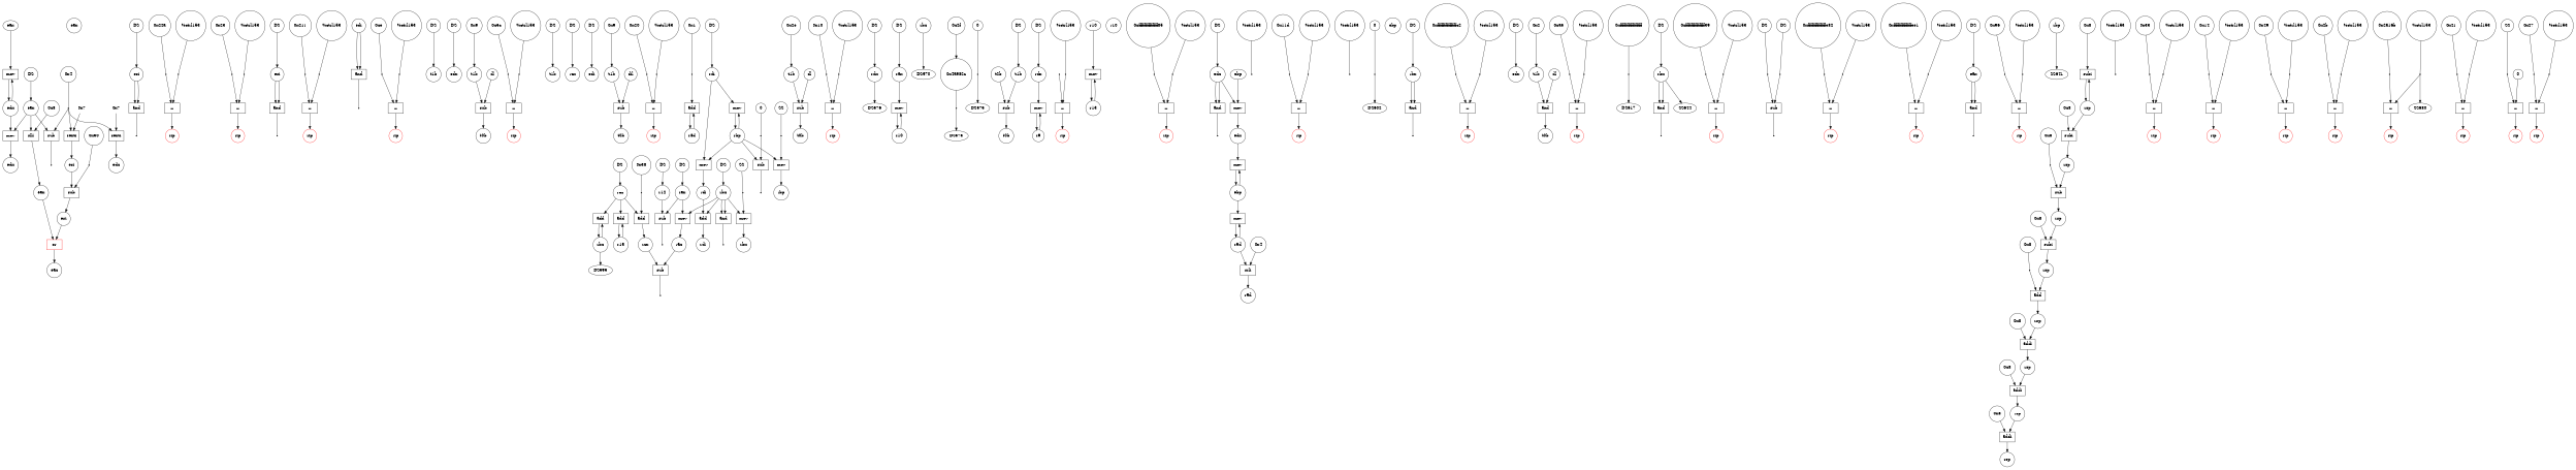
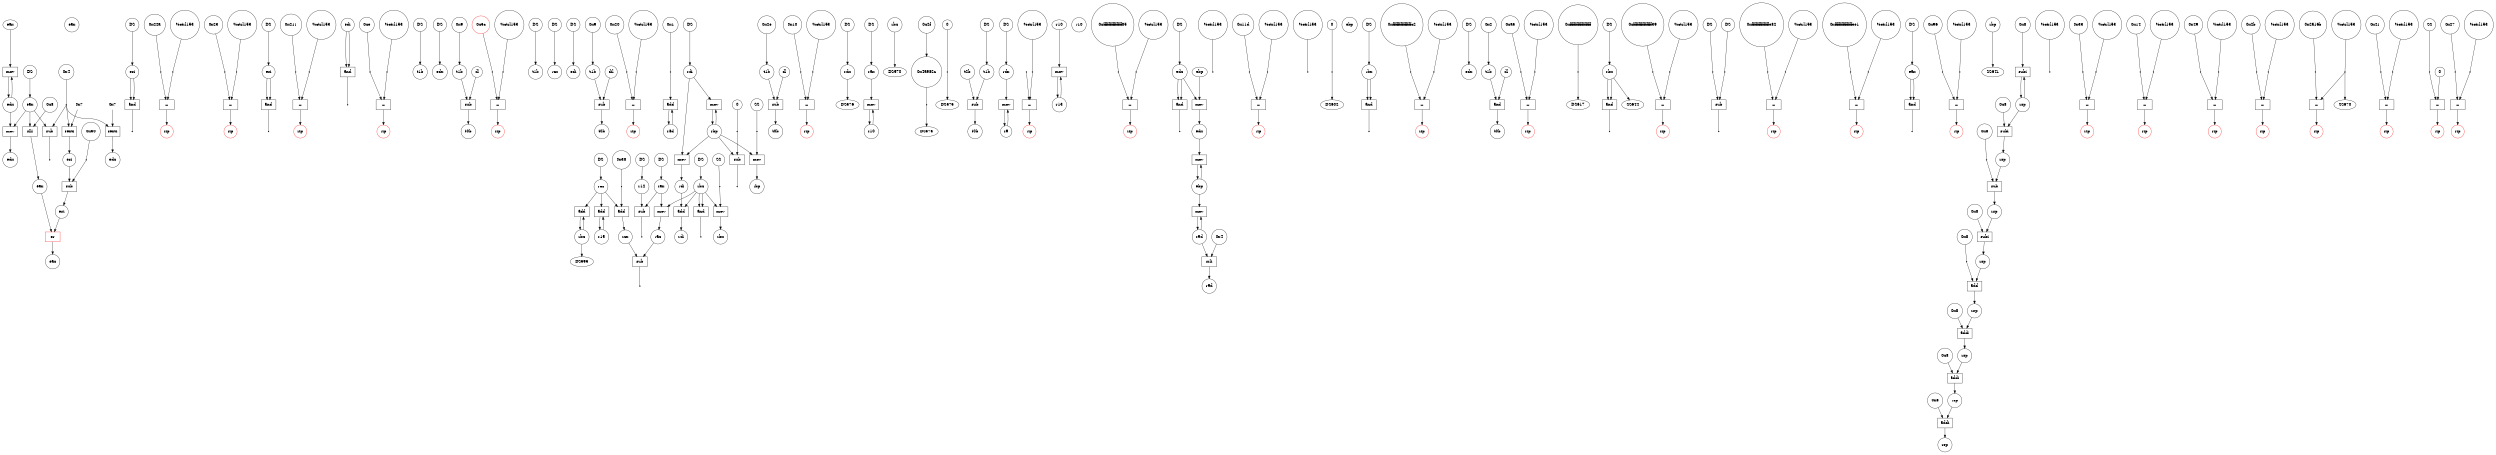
  digraph {
    node [shape=circle]
    n1 [label=mov shape=box]
    n2 [label=edx]
    n3 [label=mov shape=box]
    n4 [label=edx]
    n5 [label=eax]
    eax [shape=""]
    n7 [label=DS]
    n8 [label=esi]
    n9 [label=and shape=box]
    n10 [label=t0d shape=point]
    n11 [label=t1 shape=point]
    n12 [label="+" shape=box]
    n13 [color=red label=rip]
    n14 [label="%ctrl153"]
    n15 [label="0x22a"]
    n16 [label=t2 shape=point]
    n17 [label=eax]
    n18 [label=sub shape=box]
    n19 [label=slli shape=box]
    n20 [label=t0d shape=point]
    n21 [label=eax]
    n22 [label=DS]
    n23 [label="0x4"]
    n24 [label=t1d shape=point]
    n25 [label=sexti shape=box]
    n26 [label=sexti shape=box]
    n27 [label=esi]
    n28 [label=edx]
    n29 [label=t1 shape=point]
    n30 [label="+" shape=box]
    n31 [color=red label=rip]
    n32 [label="%ctrl153"]
    n33 [label="0x23"]
    n34 [label=t2 shape=point]
    n35 [label=DS]
    n36 [label=esi]
    n37 [label=and shape=box]
    n38 [label=t0d shape=point]
    n39 [label=t1 shape=point]
    n40 [label="+" shape=box]
    n41 [color=red label=rip]
    n42 [label="%ctrl153"]
    n43 [label="0x211"]
    n44 [label=t2 shape=point]
    n45 [label=and shape=box]
    n46 [label=t0d shape=point]
    n47 [label=edi]
    n48 [label=t1 shape=point]
    n49 [label="+" shape=box]
    n50 [color=red label=rip]
    n51 [label="%ctrl153"]
    n52 [label="0xe"]
    n53 [label=t2 shape=point]
    n54 [label=DS]
    n55 [label=t1b]
    n56 [label=sub shape=box]
    n57 [label=esi]
    n58 [label="0x7" shape=plaintext]
    n59 [label=edx]
    n60 [label=DS]
    n61 [label="0x9"]
    n62 [label=t1b]
    n63 [label=sub shape=box]
    n64 [label=t0b]
    n65 [label=dl]
    n66 [label=t1 shape=point]
    n67 [label="+" shape=box]
    n68 [color=red label=rip]
    n69 [label="%ctrl153"]
-   n70 [label="0x5c"]
+   n70 [label="0x5c" color=red]
    n71 [label=t2 shape=point]
    n72 [label=DS]
    n73 [label=t1b]
    n74 [label="0x7" shape=plaintext]
    n75 [label=rcx]
    n76 [label=DS]
    n77 [label="0x30"]
    n78 [label=t1d shape=point]
    n79 [color=red label=or shape=box]
    n80 [label=eax]
    n81 [label=edi]
    n82 [label=DS]
    n83 [label="0x9"]
    n84 [label=t1b]
    n85 [label=sub shape=box]
    n86 [label=t0b]
    n87 [label=dil]
    n88 [label=t1 shape=point]
    n89 [label="+" shape=box]
    n90 [color=red label=rip]
    n91 [label="%ctrl153"]
    n92 [label="0x20"]
    n93 [label=t2 shape=point]
    n94 [label="0x8"]
    n95 [label="0x1"]
    n96 [label=t1d shape=point]
    n97 [label=add shape=box]
    n98 [label=r8d]
    n99 [label=rdi]
    n100 [label=mov shape=box]
    n101 [label=mov shape=box]
    n102 [label=rbp]
    n103 [label=rdi]
    n104 [label=DS]
    n105 [label="0x2e"]
    n106 [label=t1b]
    n107 [label=sub shape=box]
    n108 [label=t0b]
    n109 [label=dl]
    n110 [label=t1 shape=point]
    n111 [label="+" shape=box]
    n112 [color=red label=rip]
    n113 [label="%ctrl153"]
    n114 [label="0x10"]
    n115 [label=t2 shape=point]
    n116 [label=DS]
    n117 [label=rdx]
    DS576 [shape=""]
    n119 [label=DS]
    n120 [label=rcx]
    n121 [label=add shape=box]
    n122 [label=add shape=box]
    n123 [label=add shape=box]
    n124 [label=r15]
    n125 [label=rbx]
    n126 [label=rcx]
    n127 [label=rax]
    n128 [label=mov shape=box]
    n129 [label=r10]
    n130 [label=DS]
    n131 [label=rbx]
    DS570 [shape=""]
    n133 [label="0x4a982c"]
    n134 [label=t1 shape=point]
    DS573 [shape=""]
    n136 [label=0]
    n137 [label=t1 shape=point]
    DS575 [shape=""]
    DS595 [shape=""]
    n140 [label="0x2f"]
    n141 [label=t2b]
    n142 [label=sub shape=box]
    n143 [label=t0b]
    n144 [label=DS]
    n145 [label=t1b]
    n146 [label=rdx]
    n147 [label=mov shape=box]
    n148 [label=r9]
    n149 [label=DS]
    n150 [label=t1 shape=point]
    n151 [label="+" shape=box]
    n152 [color=red label=rip]
    n153 [label="%ctrl153"]
    n154 [label=t2 shape=point]
    n155 [label=mov shape=box]
    n156 [label=r13]
    n157 [label=r10]
    r10 [shape=""]
    n159 [label=t1 shape=point]
    n160 [label="+" shape=box]
    n161 [color=red label=rip]
    n162 [label="%ctrl153"]
    n163 [label="0xffffffffffffff85"]
    n164 [label=t2 shape=point]
    n165 [label=DS]
    n166 [label=edx]
    n167 [label=and shape=box]
    n168 [label=mov shape=box]
    n169 [label=t0d shape=point]
    n170 [label=edx]
    n171 [label=t7 shape=point]
    n172 [label="%ctrl153"]
    n173 [label=t1 shape=point]
    n174 [label="+" shape=box]
    n175 [color=red label=rip]
    n176 [label="%ctrl153"]
    n177 [label="0x11d"]
    n178 [label=t2 shape=point]
    n179 [label=t7 shape=point]
    n180 [label="%ctrl153"]
    n181 [label=0]
    n182 [label=t1 shape=point]
    DS602 [shape=""]
    n184 [label=mov shape=box]
    n185 [label=ebp]
    n186 [label=ebp]
    ebp [shape=""]
    n188 [label=DS]
    n189 [label=rbx]
    n190 [label=and shape=box]
    n191 [label=t0 shape=point]
    n192 [label=mov shape=box]
    n193 [label=r9d]
    n194 [label=t1 shape=point]
    n195 [label="+" shape=box]
    n196 [color=red label=rip]
    n197 [label="%ctrl153"]
    n198 [label="0xffffffffffffffc2"]
    n199 [label=t2 shape=point]
    n200 [label=DS]
    n201 [label=edx]
    n202 [label="0x2"]
    n203 [label=t1b]
    n204 [label=and shape=box]
    n205 [label=t0b]
    n206 [label=dl]
    n207 [label=t1 shape=point]
    n208 [label="+" shape=box]
    n209 [color=red label=rip]
    n210 [label="%ctrl153"]
    n211 [label="0xa5"]
    n212 [label=t2 shape=point]
    n213 [label="0xffffffffffffffff"]
    n214 [label=t1d shape=point]
    DS617 [shape=""]
    n216 [label=DS]
    n217 [label=rbx]
    n218 [label=and shape=box]
    SS644 [shape=""]
    n220 [label=t0 shape=point]
    n221 [label=t1 shape=point]
    n222 [label="+" shape=box]
    n223 [color=red label=rip]
    n224 [label="%ctrl153"]
    n225 [label="0xffffffffffffff39"]
    n226 [label=t2 shape=point]
    n227 [label=DS]
    n228 [label=rax shape=point]
    n229 [label=sub shape=box]
    n230 [label=t0 shape=point]
    n231 [label=DS]
    n232 [label=t1 shape=point]
    n233 [label=t1 shape=point]
    n234 [label="+" shape=box]
    n235 [color=red label=rip]
    n236 [label="%ctrl153"]
    n237 [label="0xfffffffffffffe82"]
    n238 [label=t2 shape=point]
    n239 [label=t1 shape=point]
    n240 [label="+" shape=box]
    n241 [color=red label=rip]
    n242 [label="%ctrl153"]
    n243 [label="0xfffffffffffffee1"]
    n244 [label=t2 shape=point]
    n245 [label=srli shape=box]
    n246 [label=r9d]
    n247 [label="0x4"]
    n248 [label=eax]
    n249 [label=and shape=box]
    n250 [label=t0d shape=point]
    n251 [label=DS]
    n252 [label=rax]
    n253 [label=sub shape=box]
    n254 [label=mov shape=box]
    n255 [label=t0 shape=point]
    n256 [label=rax]
    n257 [label=DS]
    n258 [label=DS]
    n259 [label=r12]
    n260 [label=t1 shape=point]
    n261 [label="+" shape=box]
    n262 [color=red label=rip]
    n263 [label="%ctrl153"]
    n264 [label="0x96"]
    n265 [label=t2 shape=point]
    n266 [label=rbp]
    SS641 [shape=""]
    n268 [label=subi shape=box]
    n269 [label=rsp]
    n270 [label=subi shape=box]
    n271 [label=rsp]
    n272 [label="0x8"]
    n273 [label=sub shape=box]
    n274 [label=mov shape=box]
    n275 [label=t0 shape=point]
    n276 [label=rbp]
    n277 [label=sub shape=box]
    n278 [label=rsp]
    n279 [label="0x8"]
    n280 [label="0x8"]
    n281 [label=t1 shape=point]
    n282 [label=subi shape=box]
    n283 [label=rsp]
    n284 [label=t7 shape=point]
    n285 [label="%ctrl153"]
    n286 [label=DS]
    n287 [label=rbx]
    n288 [label=and shape=box]
    n289 [label=add shape=box]
    n290 [label=mov shape=box]
    n291 [label=t0 shape=point]
    n292 [label=rdi]
    n293 [label=rbx]
    n294 [label=t1 shape=point]
    n295 [label="+" shape=box]
    n296 [color=red label=rip]
    n297 [label="%ctrl153"]
    n298 [label="0x33"]
    n299 [label=t2 shape=point]
    n300 [label=0]
    n301 [label=t1 shape=point]
    n302 [label=t1 shape=point]
    n303 [label="+" shape=box]
    n304 [color=red label=rip]
    n305 [label="%ctrl153"]
    n306 [label="0x14"]
    n307 [label=t2 shape=point]
    n308 [label=t1 shape=point]
    n309 [label="+" shape=box]
    n310 [color=red label=rip]
    n311 [label="%ctrl153"]
    n312 [label="0x49"]
    n313 [label=t2 shape=point]
    n314 [label=t1 shape=point]
    n315 [label="+" shape=box]
    n316 [color=red label=rip]
    n317 [label="%ctrl153"]
    n318 [label="0x2b"]
    n319 [label=t2 shape=point]
    n320 [label="0x2a16b"]
    n321 [label=t1 shape=point]
    n322 [label="+" shape=box]
    n323 [color=red label=rip]
    n324 [label=t7 shape=point]
-   SS670 [label=SS680 shape=""]
+   SS670 [shape=""]
    n326 [label="%ctrl153"]
    n327 [label=add shape=box]
    n328 [label=rsp]
    n329 [label="0x8"]
    n330 [label=t1 shape=point]
    n331 [label="+" shape=box]
    n332 [color=red label=rip]
    n333 [label="%ctrl153"]
    n334 [label="0x21"]
    n335 [label=t2 shape=point]
    n336 [label="0x8"]
    n337 [label=t1 shape=point]
    n338 [label=addi shape=box]
    n339 [label=rsp]
    n340 [label=sub shape=box]
    n341 [label=t0 shape=point]
    n342 [label=SS]
    n343 [label=t1 shape=point]
    n344 [label=addi shape=box]
    n345 [label=rsp]
    n346 [label="0x8"]
    n347 [label=SS]
    n348 [label=t1 shape=point]
    n349 [label=addi shape=box]
    n350 [label=rsp]
    n351 [label="0x8"]
    n352 [label=SS]
    n353 [label=t1 shape=point]
    n354 [label="+" shape=box]
    n355 [color=red label=rip]
    n356 [label="0x8"]
    n357 [label=0]
    n358 [label="0x38"]
    n359 [label=t1 shape=point]
    n360 [label=t1 shape=point]
    n361 [label="+" shape=box]
    n362 [color=red label=rip]
    n363 [label="%ctrl153"]
    n364 [label="0x27"]
    n365 [label=t2 shape=point]
    n1 -> n2
    n2 -> n1
    n2 -> n3
    n3 -> n4
    eax -> n1
    n7 -> n8
    n8 -> n9
    n8 -> n9
    n9 -> n10 [dir=none]
    n11 -> n12
    n12 -> n13
    n14 -> n11 [dir=none]
    n15 -> n16 [dir=none]
    n16 -> n12
    n17 -> n3
    n17 -> n18
    n17 -> n19
    n18 -> n20 [dir=none]
    n19 -> n21
    n21 -> n79
    n22 -> n17
    n23 -> n24 [dir=none]
    n24 -> n18
    n24 -> n25
    n24 -> n26
    n25 -> n27
    n26 -> n28
    n27 -> n56
    n29 -> n30
    n30 -> n31
    n32 -> n29 [dir=none]
    n33 -> n34 [dir=none]
    n34 -> n30
    n35 -> n36
    n36 -> n37
    n36 -> n37
    n37 -> n38 [dir=none]
    n39 -> n40
    n40 -> n41
    n42 -> n39 [dir=none]
    n43 -> n44 [dir=none]
    n44 -> n40
    n45 -> n46 [dir=none]
    n47 -> n45
    n47 -> n45
    n48 -> n49
    n49 -> n50
    n51 -> n48 [dir=none]
    n52 -> n53 [dir=none]
    n53 -> n49
    n54 -> n55
    n56 -> n57
    n57 -> n79
    n58 -> n25
    n60 -> n59
    n61 -> n62
    n62 -> n63
    n63 -> n64
    n65 -> n63
    n66 -> n67
    n67 -> n68
    n69 -> n66 [dir=none]
    n70 -> n71 [dir=none]
    n71 -> n67
    n72 -> n73
    n74 -> n26
    n76 -> n75
    n77 -> n78 [dir=none]
    n78 -> n56
    n79 -> n80
    n82 -> n81
    n83 -> n84
    n84 -> n85
    n85 -> n86
    n87 -> n85
    n88 -> n89
    n89 -> n90
    n91 -> n88 [dir=none]
    n92 -> n93 [dir=none]
    n93 -> n89
    n94 -> n19
    n95 -> n96 [dir=none]
    n96 -> n97
    n97 -> n98
    n98 -> n97
    n99 -> n100
    n99 -> n101
    n100 -> n102
    n101 -> n103
    n102 -> n100
    n102 -> n101
    n102 -> n273
    n102 -> n274
    n103 -> n289
    n104 -> n99
    n105 -> n106
    n106 -> n107
    n107 -> n108
    n109 -> n107
    n110 -> n111
    n111 -> n112
    n113 -> n110 [dir=none]
    n114 -> n115 [dir=none]
    n115 -> n111
    n116 -> n117
    n117 -> DS576
    n119 -> n120
    n120 -> n121
    n120 -> n122
    n120 -> n123
    n121 -> n124
    n122 -> n125
    n123 -> n126
    n124 -> n121
    n125 -> n122
    n125 -> DS595
    n126 -> n340
    n127 -> n128
    n128 -> n129
    n129 -> n128
    n130 -> n127
    n131 -> DS570
    n133 -> n134 [dir=none]
    n134 -> DS573
    n136 -> n137 [dir=none]
    n137 -> DS575
    n140 -> n133
    n141 -> n142
    n142 -> n143
    n144 -> n145
    n145 -> n142
    n146 -> n147
    n147 -> n148
    n148 -> n147
    n149 -> n146
    n150 -> n151
    n151 -> n152
    n153 -> n150 [dir=none]
    n154 -> n151
    n155 -> n156
    n156 -> n155
    r10 -> n155
    n159 -> n160
    n160 -> n161
    n162 -> n159 [dir=none]
    n163 -> n164 [dir=none]
    n164 -> n160
    n165 -> n166
    n166 -> n167
    n166 -> n167
    n166 -> n168
    n167 -> n169 [dir=none]
    n168 -> n170
    n170 -> n184
    n172 -> n171 [dir=none]
    n173 -> n174
    n174 -> n175
    n176 -> n173 [dir=none]
    n177 -> n178 [dir=none]
    n178 -> n174
    n180 -> n179 [dir=none]
    n181 -> n182 [dir=none]
    n182 -> DS602
    n184 -> n185
    n185 -> n184
    n185 -> n192
    ebp -> n168
    n188 -> n189
    n189 -> n190
    n189 -> n190
    n190 -> n191 [dir=none]
    n192 -> n193
    n193 -> n192
    n193 -> n245
    n194 -> n195
    n195 -> n196
    n197 -> n194 [dir=none]
    n198 -> n199 [dir=none]
    n199 -> n195
    n200 -> n201
    n202 -> n203
    n203 -> n204
    n204 -> n205
    n206 -> n204
    n207 -> n208
    n208 -> n209
    n210 -> n207 [dir=none]
    n211 -> n212 [dir=none]
    n212 -> n208
    n213 -> n214 [dir=none]
    n214 -> DS617
    n216 -> n217
    n217 -> n218
    n217 -> n218
    n217 -> SS644
    n218 -> n220 [dir=none]
    n221 -> n222
    n222 -> n223
    n224 -> n221 [dir=none]
    n225 -> n226 [dir=none]
    n226 -> n222
    n227 -> n228 [dir=none]
    n228 -> n229
    n229 -> n230 [dir=none]
    n231 -> n232 [dir=none]
    n232 -> n229
    n233 -> n234
    n234 -> n235
    n236 -> n233 [dir=none]
    n237 -> n238 [dir=none]
    n238 -> n234
    n239 -> n240
    n240 -> n241
    n242 -> n239 [dir=none]
    n243 -> n244 [dir=none]
    n244 -> n240
    n245 -> n246
    n247 -> n245
    n248 -> n249
    n248 -> n249
    n249 -> n250 [dir=none]
    n251 -> n248
    n252 -> n253
    n252 -> n254
    n253 -> n255 [dir=none]
    n254 -> n256
    n256 -> n340
    n257 -> n252
    n258 -> n259
    n259 -> n253
    n260 -> n261
    n261 -> n262
    n263 -> n260 [dir=none]
    n264 -> n265 [dir=none]
    n265 -> n261
    n266 -> SS641
    n268 -> n269
    n269 -> n268
    n269 -> n270
    n270 -> n271
    n271 -> n277
    n272 -> n268
    n273 -> n275 [dir=none]
    n274 -> n276
    n277 -> n278
    n278 -> n282
    n279 -> n270
    n280 -> n281 [dir=none]
    n281 -> n277
    n282 -> n283
    n283 -> n327
    n285 -> n284 [dir=none]
    n286 -> n287
    n287 -> n254
    n287 -> n288
    n287 -> n288
    n287 -> n289
    n287 -> n290
    n288 -> n291 [dir=none]
    n289 -> n292
    n290 -> n293
    n294 -> n295
    n295 -> n296
    n297 -> n294 [dir=none]
    n298 -> n299 [dir=none]
    n299 -> n295
    n300 -> n301 [dir=none]
    n301 -> n273
    n302 -> n303
    n303 -> n304
    n305 -> n302 [dir=none]
    n306 -> n307 [dir=none]
    n307 -> n303
    n308 -> n309
    n309 -> n310
    n311 -> n308 [dir=none]
    n312 -> n313 [dir=none]
    n313 -> n309
    n314 -> n315
    n315 -> n316
    n317 -> n314 [dir=none]
    n318 -> n319 [dir=none]
    n319 -> n315
    n320 -> n321 [dir=none]
    n321 -> n322
    n322 -> n323
    n324 -> n322
    n324 -> SS670
    n326 -> n324 [dir=none]
    n327 -> n328
    n328 -> n338
    n329 -> n282
    n330 -> n331
    n331 -> n332
    n333 -> n330 [dir=none]
    n334 -> n335 [dir=none]
    n335 -> n331
    n336 -> n337 [dir=none]
    n337 -> n327
    n338 -> n339
    n339 -> n344
    n340 -> n341 [dir=none]
    n342 -> n343 [dir=none]
    n343 -> n290
    n344 -> n345
    n345 -> n349
    n346 -> n338
    n347 -> n348 [dir=none]
    n348 -> n274
    n349 -> n350
    n351 -> n344
    n352 -> n353 [dir=none]
    n353 -> n354
    n354 -> n355
    n356 -> n349
    n357 -> n354
    n358 -> n359 [dir=none]
    n359 -> n123
    n360 -> n361
    n361 -> n362
    n363 -> n360 [dir=none]
    n364 -> n365 [dir=none]
    n365 -> n361
  }
